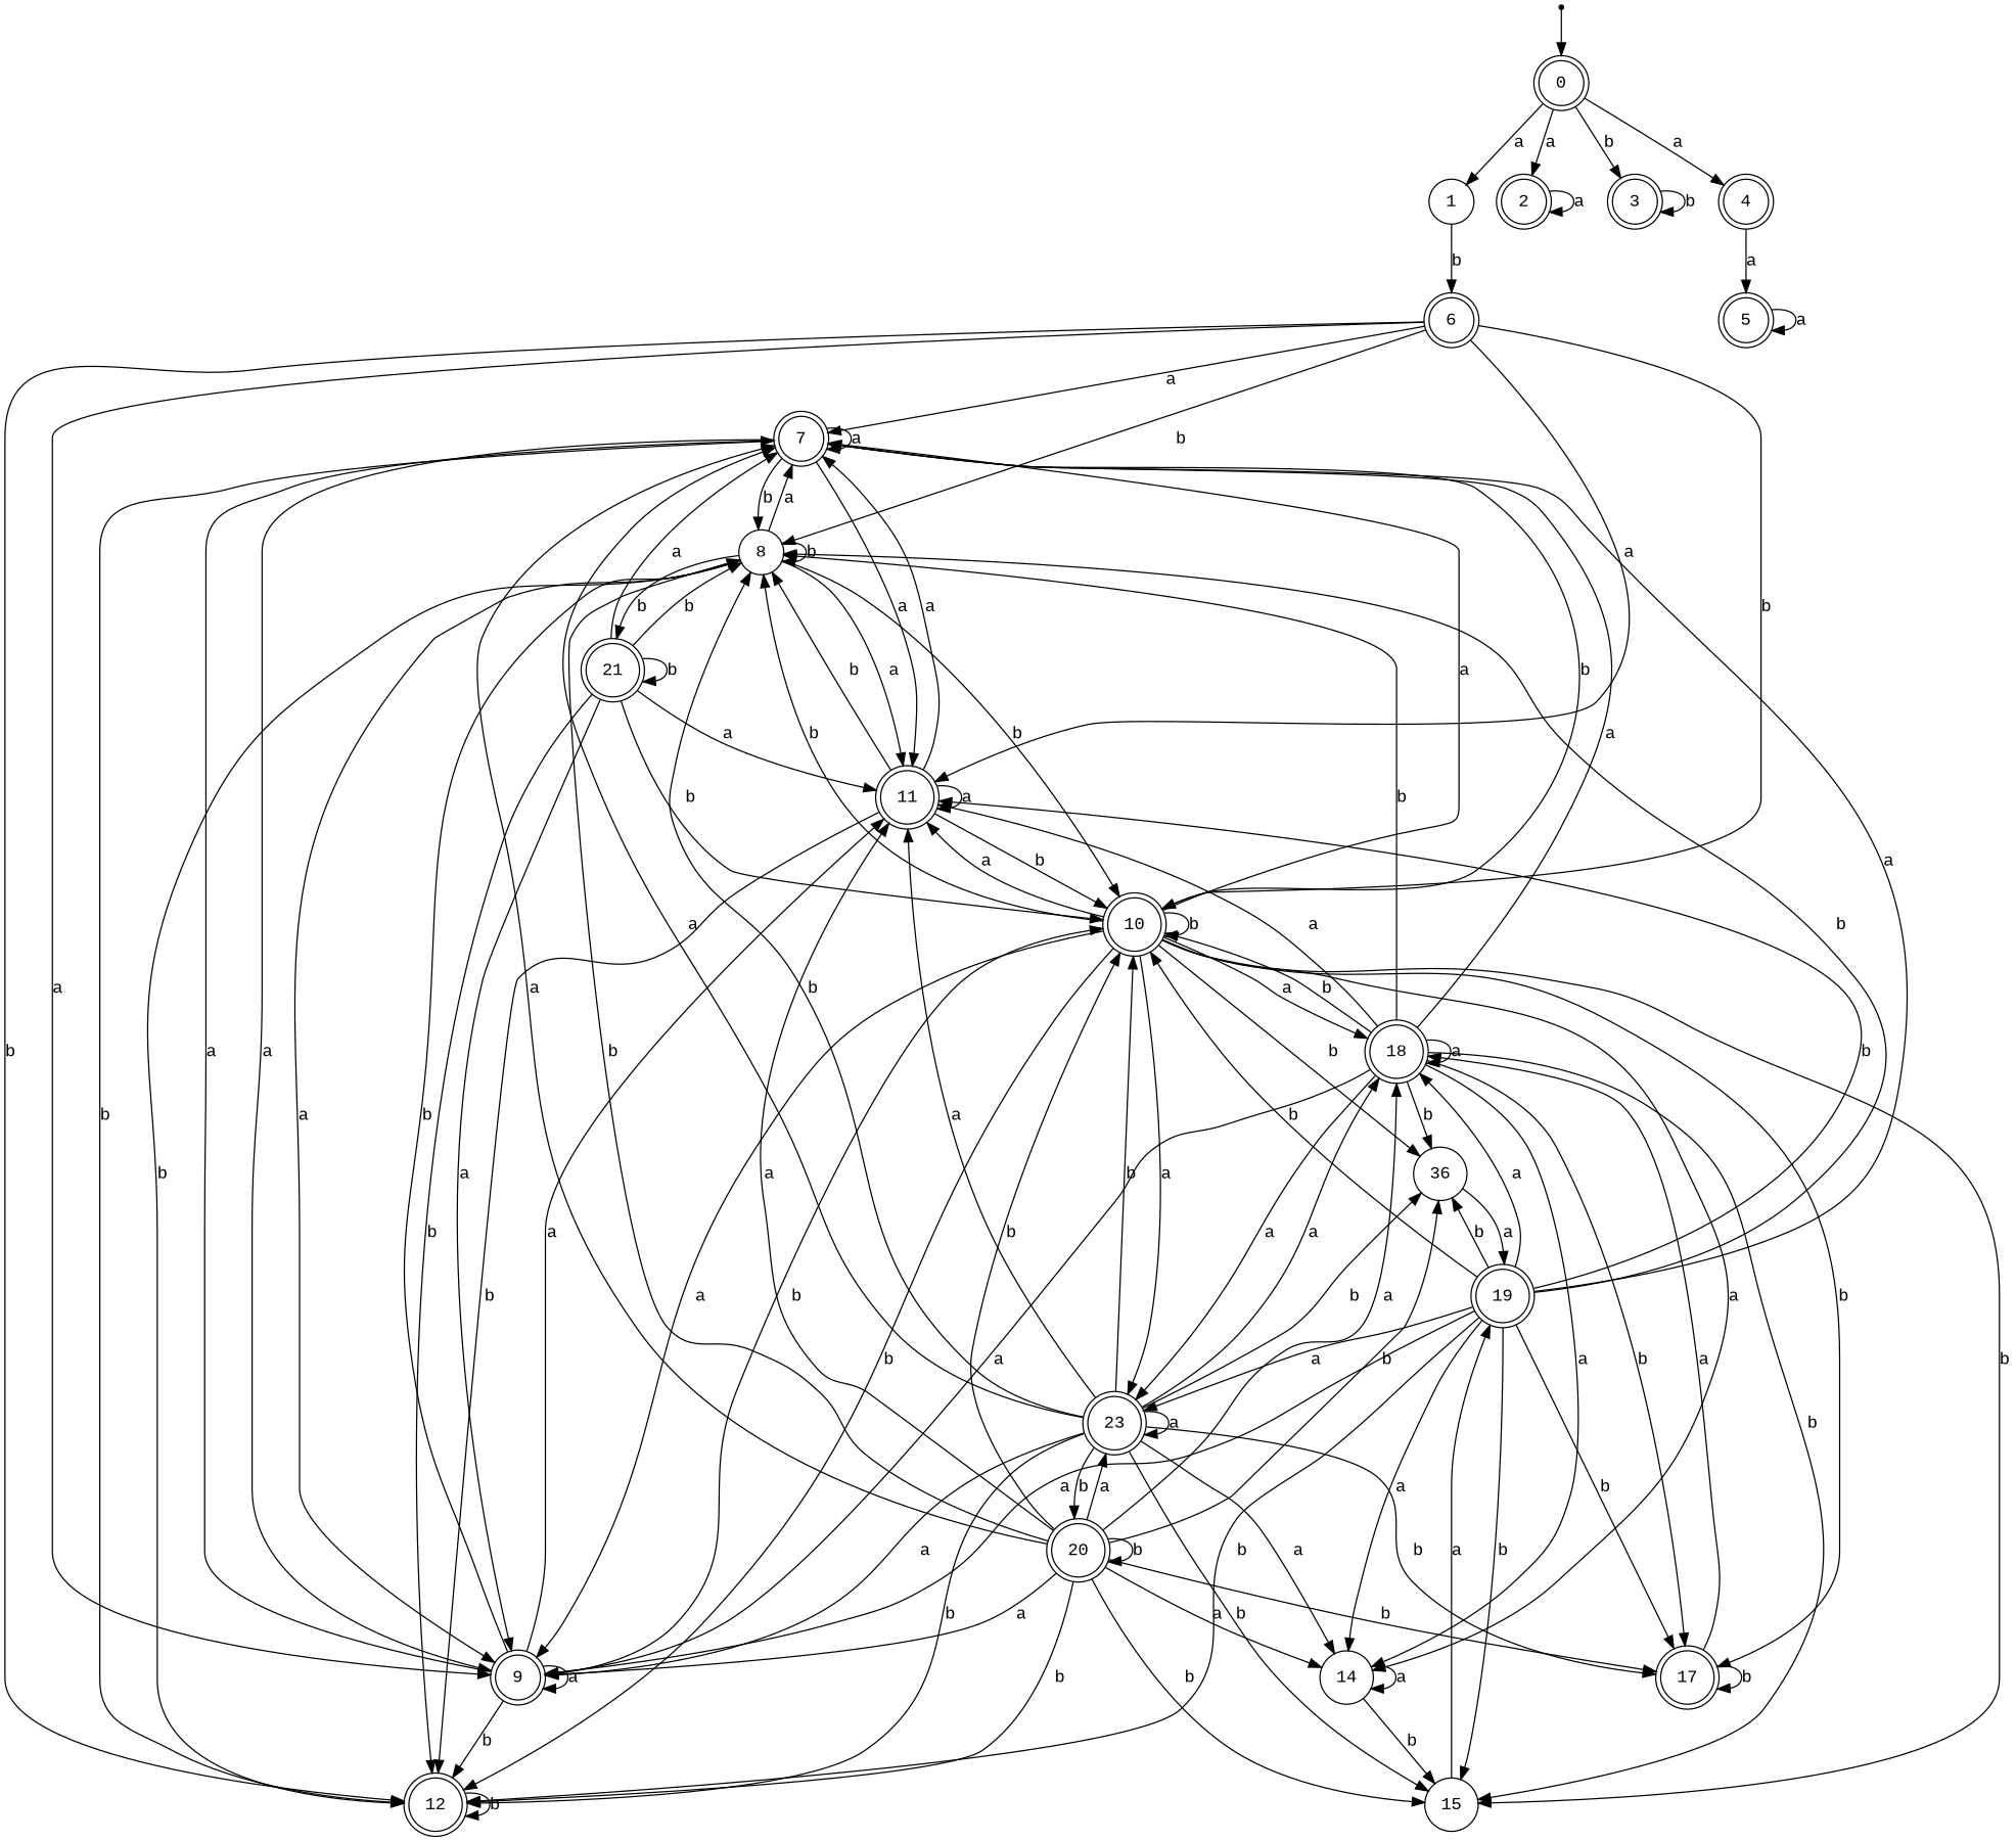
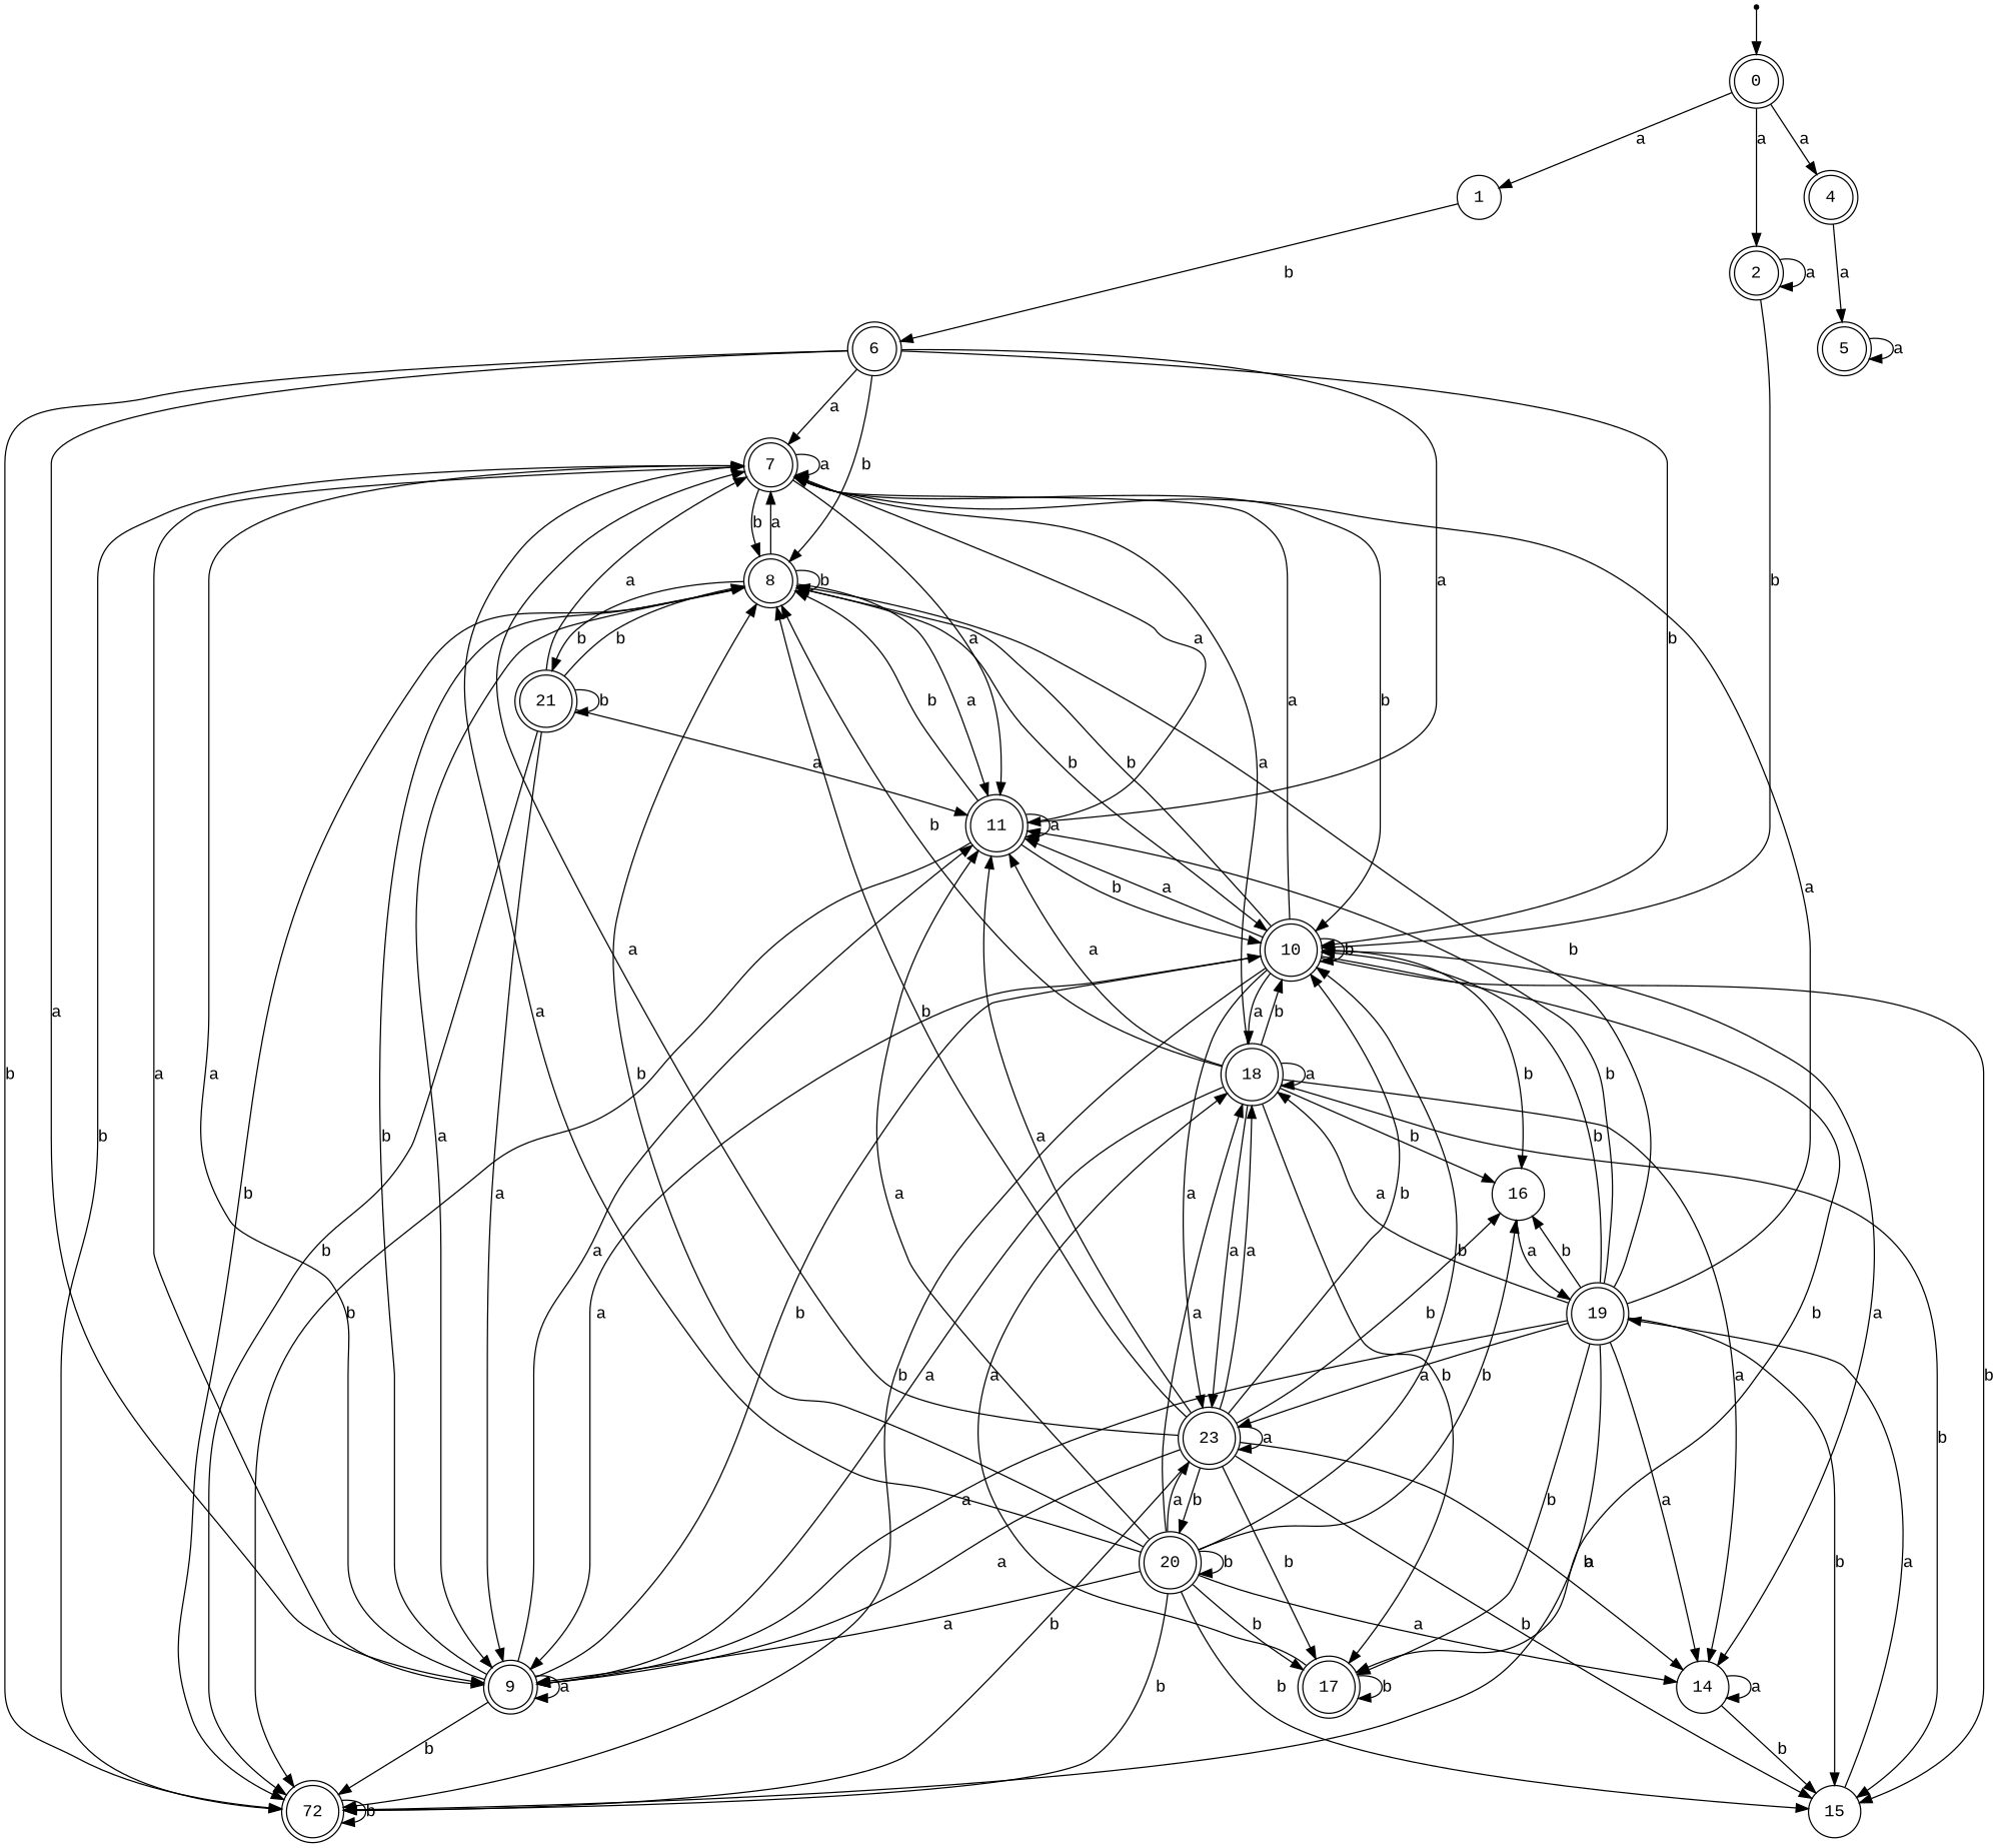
  digraph {
    fontname="Liberation Mono"
    rankdir=TB
    node [fontname="Liberation Mono" shape=doublecircle]
    edge [fontname="Liberation Mono"]
    dummy0 [shape=point]
    0
    1 [shape=circle]
    2
-   3
    4
    6
    5
    7
-   8 [shape=circle]
+   8
    9
    10
    11
-   12
+   12 [label=72]
    21
    n16 [label=23]
    14 [shape=circle]
    15 [shape=circle]
-   16 [shape=circle label=36]
+   16 [shape=circle]
    17
    18
    20
    19
    dummy0 -> 0
    0 -> 1 [label=a]
    0 -> 2 [label=a]
-   0 -> 3 [label=b]
    0 -> 4 [label=a]
    1 -> 6 [label=b]
    2 -> 2 [label=a]
-   3 -> 3 [label=b]
    4 -> 5 [label=a]
    6 -> 7 [label=a]
    6 -> 8 [label=b]
    6 -> 9 [label=a]
    6 -> 10 [label=b]
    6 -> 11 [label=a]
    6 -> 12 [label=b]
    5 -> 5 [label=a]
    7 -> 7 [label=a]
    7 -> 8 [label=b]
    7 -> 9 [label=a]
    7 -> 10 [label=b]
    7 -> 11 [label=a]
    7 -> 12 [label=b]
    8 -> 7 [label=a]
    8 -> 8 [label=b]
    8 -> 9 [label=a]
    8 -> 10 [label=b]
    8 -> 11 [label=a]
    8 -> 12 [label=b]
    8 -> 21 [label=b]
    9 -> 7 [label=a]
    9 -> 8 [label=b]
    9 -> 9 [label=a]
    9 -> 10 [label=b]
    9 -> 11 [label=a]
    9 -> 12 [label=b]
    10 -> 7 [label=a]
    10 -> 8 [label=b]
    10 -> 9 [label=a]
    10 -> 10 [label=b]
    10 -> 11 [label=a]
    10 -> 12 [label=b]
    10 -> n16 [label=a]
    10 -> 14 [label=a]
    10 -> 15 [label=b]
    10 -> 16 [label=b]
    10 -> 17 [label=b]
    10 -> 18 [label=a]
    11 -> 7 [label=a]
    11 -> 8 [label=b]
    11 -> 10 [label=b]
    11 -> 11 [label=a]
    11 -> 12 [label=b]
    12 -> 12 [label=b]
    21 -> 7 [label=a]
    21 -> 8 [label=b]
    21 -> 9 [label=a]
-   21 -> 10 [label=b]
+   2 -> 10 [label=b]
    21 -> 11 [label=a]
    21 -> 12 [label=b]
    21 -> 21 [label=b]
    n16 -> 7 [label=a]
    n16 -> 8 [label=b]
    n16 -> 9 [label=a]
    n16 -> 10 [label=b]
    n16 -> 11 [label=a]
    n16 -> 12 [label=b]
    n16 -> n16 [label=a]
    n16 -> 14 [label=a]
    n16 -> 15 [label=b]
    n16 -> 16 [label=b]
    n16 -> 17 [label=b]
    n16 -> 18 [label=a]
    n16 -> 20 [label=b]
    14 -> 14 [label=a]
    14 -> 15 [label=b]
    15 -> 19 [label=a]
    16 -> 19 [label=a]
    17 -> 17 [label=b]
    17 -> 18 [label=a]
    18 -> 7 [label=a]
    18 -> 8 [label=b]
    18 -> 9 [label=a]
    18 -> 10 [label=b]
    18 -> 11 [label=a]
    18 -> n16 [label=a]
    18 -> 14 [label=a]
    18 -> 15 [label=b]
    18 -> 16 [label=b]
    18 -> 17 [label=b]
    18 -> 18 [label=a]
    20 -> 7 [label=a]
    20 -> 8 [label=b]
    20 -> 9 [label=a]
    20 -> 10 [label=b]
    20 -> 11 [label=a]
    20 -> 12 [label=b]
    20 -> n16 [label=a]
    20 -> 14 [label=a]
    20 -> 15 [label=b]
    20 -> 16 [label=b]
    20 -> 17 [label=b]
    20 -> 18 [label=a]
    20 -> 20 [label=b]
    19 -> 7 [label=a]
    19 -> 8 [label=b]
    19 -> 9 [label=a]
    19 -> 10 [label=b]
    19 -> 11 [label=b]
    19 -> 12 [label=b]
    19 -> n16 [label=a]
    19 -> 14 [label=a]
    19 -> 15 [label=b]
    19 -> 16 [label=b]
    19 -> 17 [label=b]
    19 -> 18 [label=a]
  }
